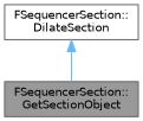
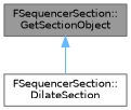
  digraph {
    rankdir=TB
    node [fontname=Helvetica fontsize=10 shape=box style=filled]
    n1 [color=gray40 fillcolor=grey60 fontcolor=black height=0.2 label="FSequencerSection::\lGetSectionObject" width=0.4]
    n2 [color=grey40 fillcolor=white height=0.2 label="FSequencerSection::\lDilateSection" width=0.4]
-   n2 -> n1 [color=steelblue1 dir=back fontname=Helvetica fontsize=10 labelfontname=Helvetica labelfontsize=10 style=solid]
+   n1 -> n2 [color=steelblue1 dir=back fontname=Helvetica fontsize=10 labelfontname=Helvetica labelfontsize=10 style=solid]
  }
